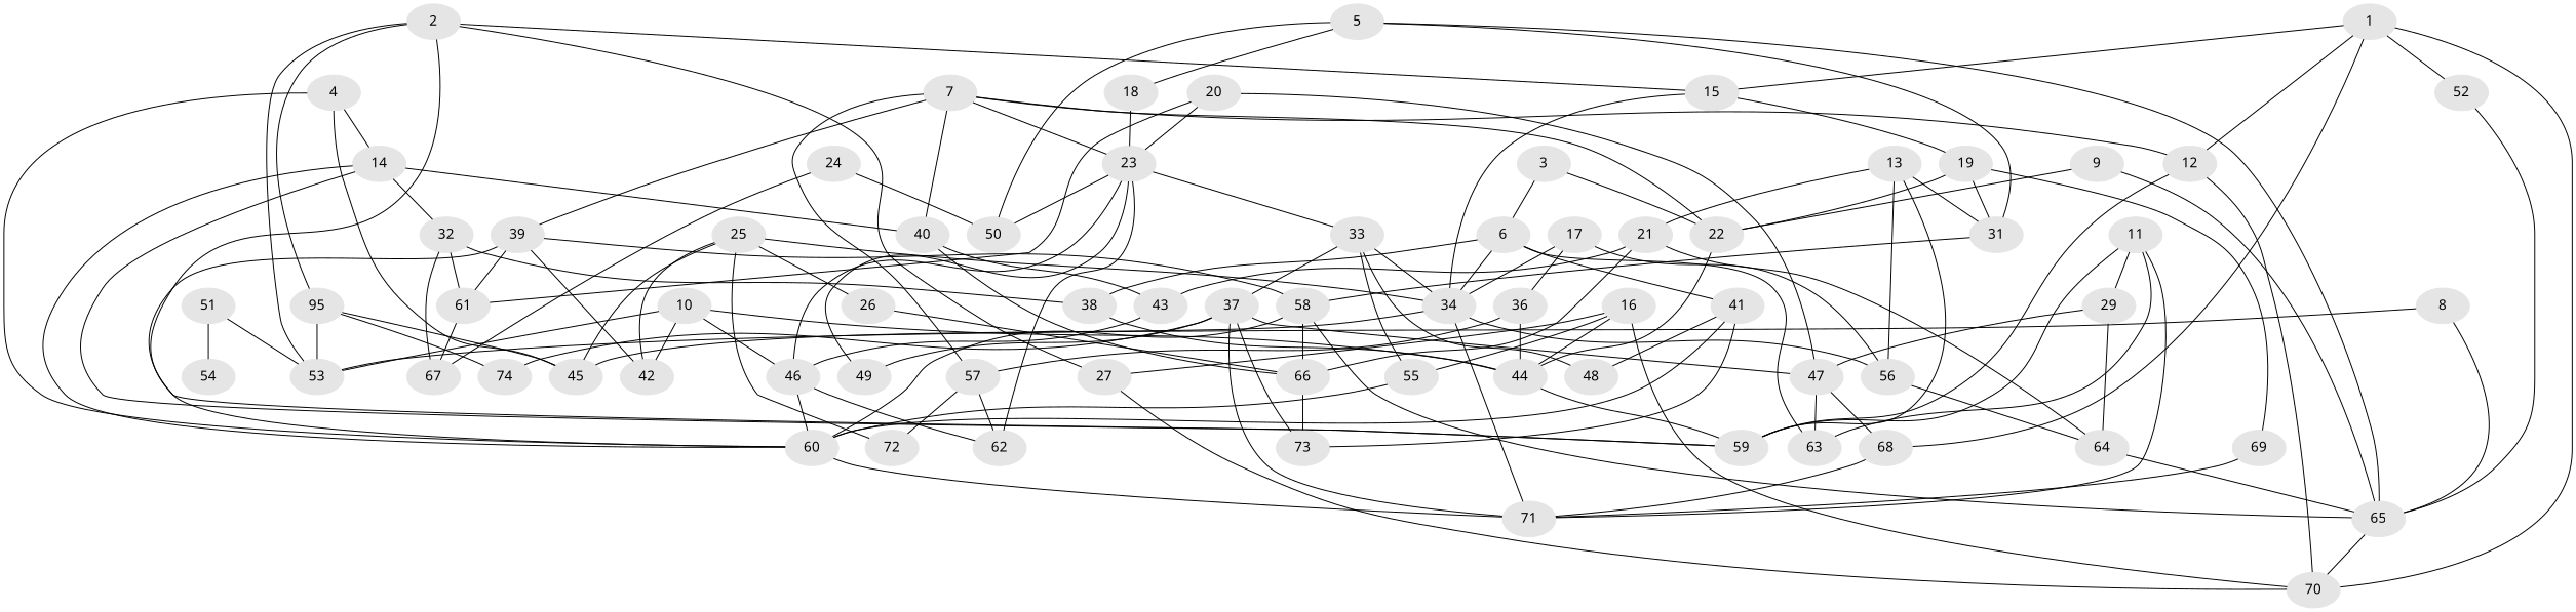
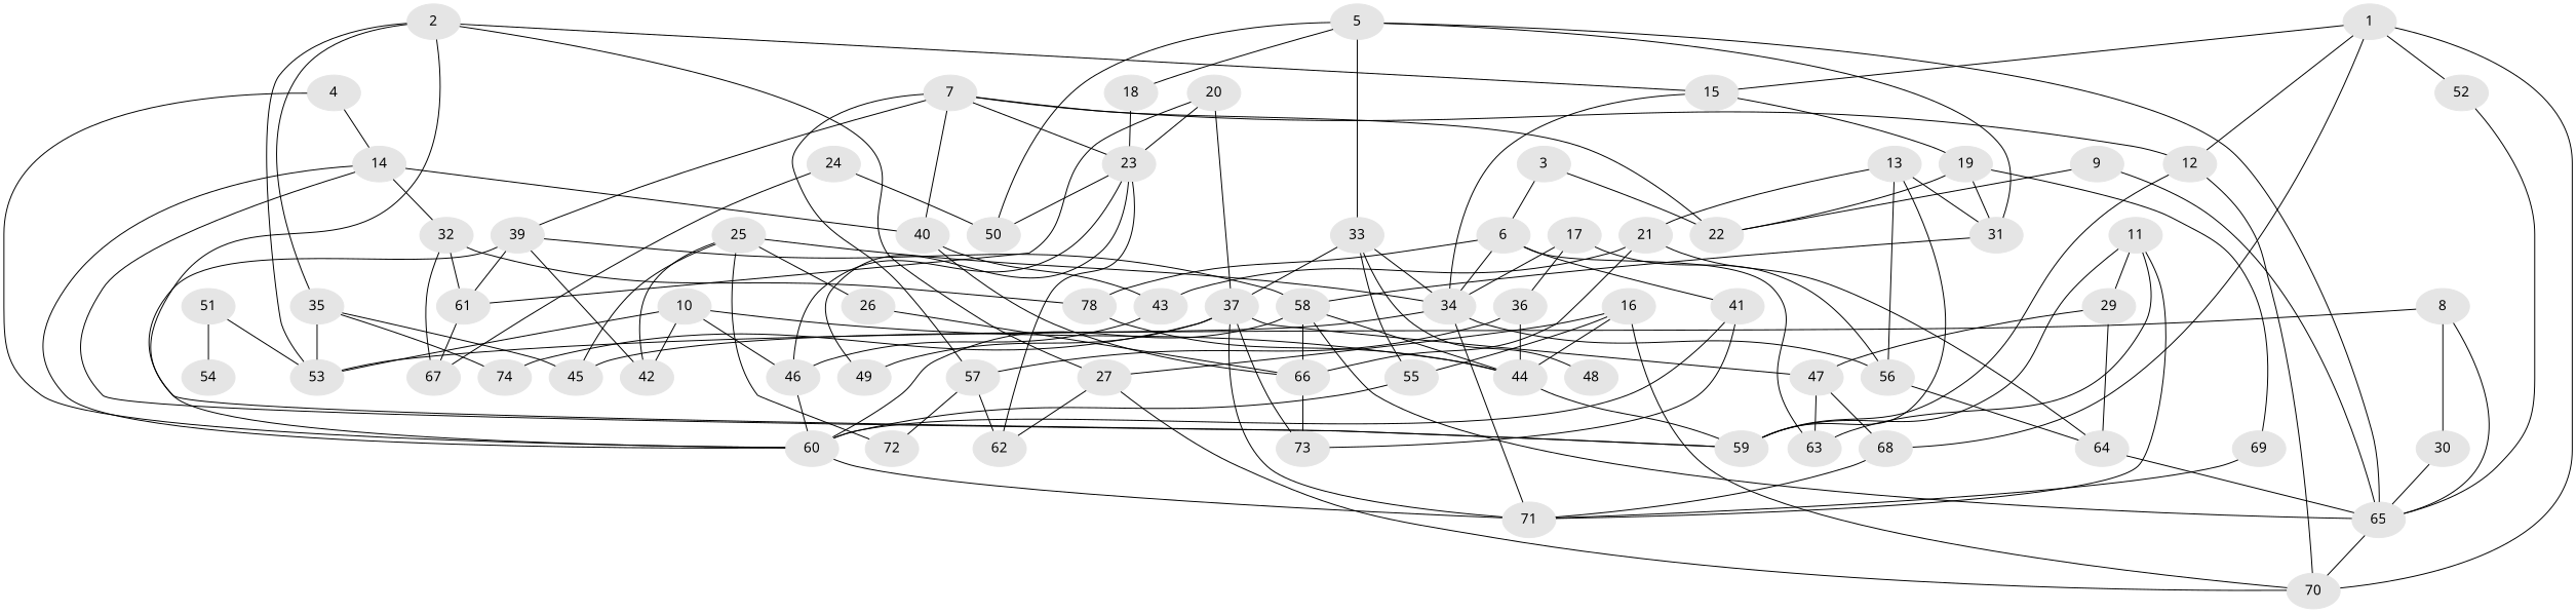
  graph {
    fontname="Noto Sans"
    node [color=gray90 fontname="Noto Sans" style=filled]
    edge [fontname="Noto Sans"]
    1
    12
    15
    52
    68
    70
    59
    34
    19
    65
    71
    2
    27
-   35 [label=95]
+   35
    53
    45
    74
    3
    6
    22
-   38
+   38 [label=78]
    41
    63
    44
    4
    14
    60
    40
    32
    5
    18
    31
    33
    50
    23
    58
    55
    37
    48
    56
    73
    7
    39
    57
    46
    49
    62
    42
    61
    43
    66
    72
    8
+   30
    9
    10
    11
    29
    47
    64
    13
    21
    67
    69
    16
    17
    36
    20
    24
    25
    26
    51
    54
    1 -- 12
    1 -- 15
    1 -- 52
    1 -- 68
    1 -- 70
    12 -- 70
    12 -- 59
    15 -- 34
    15 -- 19
    52 -- 65
    68 -- 71
    34 -- 71
    34 -- 45
    34 -- 56
    19 -- 22
    19 -- 31
    19 -- 69
    65 -- 70
    2 -- 15
    2 -- 59
    2 -- 27
    2 -- 35
    2 -- 53
    27 -- 70
    35 -- 53
    35 -- 45
    35 -- 74
    3 -- 6
    3 -- 22
    6 -- 34
    6 -- 38
    6 -- 41
    6 -- 63
-   22 -- 44
+   58 -- 44
    38 -- 44
    41 -- 60
-   41 -- 48
    41 -- 73
    44 -- 59
-   4 -- 45
    4 -- 14
    4 -- 60
    14 -- 59
    14 -- 60
    14 -- 40
    14 -- 32
    60 -- 71
    40 -- 43
    40 -- 66
    32 -- 38
    32 -- 61
    32 -- 67
    5 -- 65
    5 -- 18
    5 -- 31
-   23 -- 33
+   5 -- 33
    5 -- 50
    18 -- 23
    31 -- 58
    33 -- 34
    33 -- 55
    33 -- 37
    33 -- 48
    23 -- 50
    23 -- 46
    23 -- 49
    23 -- 62
    58 -- 65
    58 -- 60
    58 -- 66
    55 -- 60
    37 -- 71
    37 -- 74
    37 -- 73
    37 -- 49
    37 -- 47
    56 -- 64
    7 -- 12
    7 -- 22
    7 -- 40
    7 -- 23
    7 -- 39
    7 -- 57
    39 -- 60
    39 -- 58
    39 -- 42
    39 -- 61
    57 -- 62
    57 -- 72
    46 -- 60
-   46 -- 62
+   27 -- 62
    61 -- 67
    43 -- 46
    66 -- 73
    8 -- 65
    8 -- 53
+   8 -- 30
+   30 -- 65
    9 -- 65
    9 -- 22
    10 -- 53
    10 -- 44
    10 -- 46
    10 -- 42
    11 -- 59
    11 -- 71
    11 -- 63
    11 -- 29
    29 -- 47
    29 -- 64
    47 -- 68
    47 -- 63
    64 -- 65
    13 -- 59
    13 -- 31
    13 -- 56
    13 -- 21
    21 -- 43
    21 -- 66
    21 -- 64
    69 -- 71
    16 -- 70
    16 -- 27
    16 -- 44
    16 -- 55
    17 -- 34
    17 -- 56
    17 -- 36
    36 -- 44
    36 -- 57
    20 -- 23
    20 -- 61
-   20 -- 47
+   20 -- 37
    24 -- 50
    24 -- 67
    25 -- 34
    25 -- 45
    25 -- 42
    25 -- 72
    25 -- 26
    26 -- 66
    51 -- 53
    51 -- 54
  }
